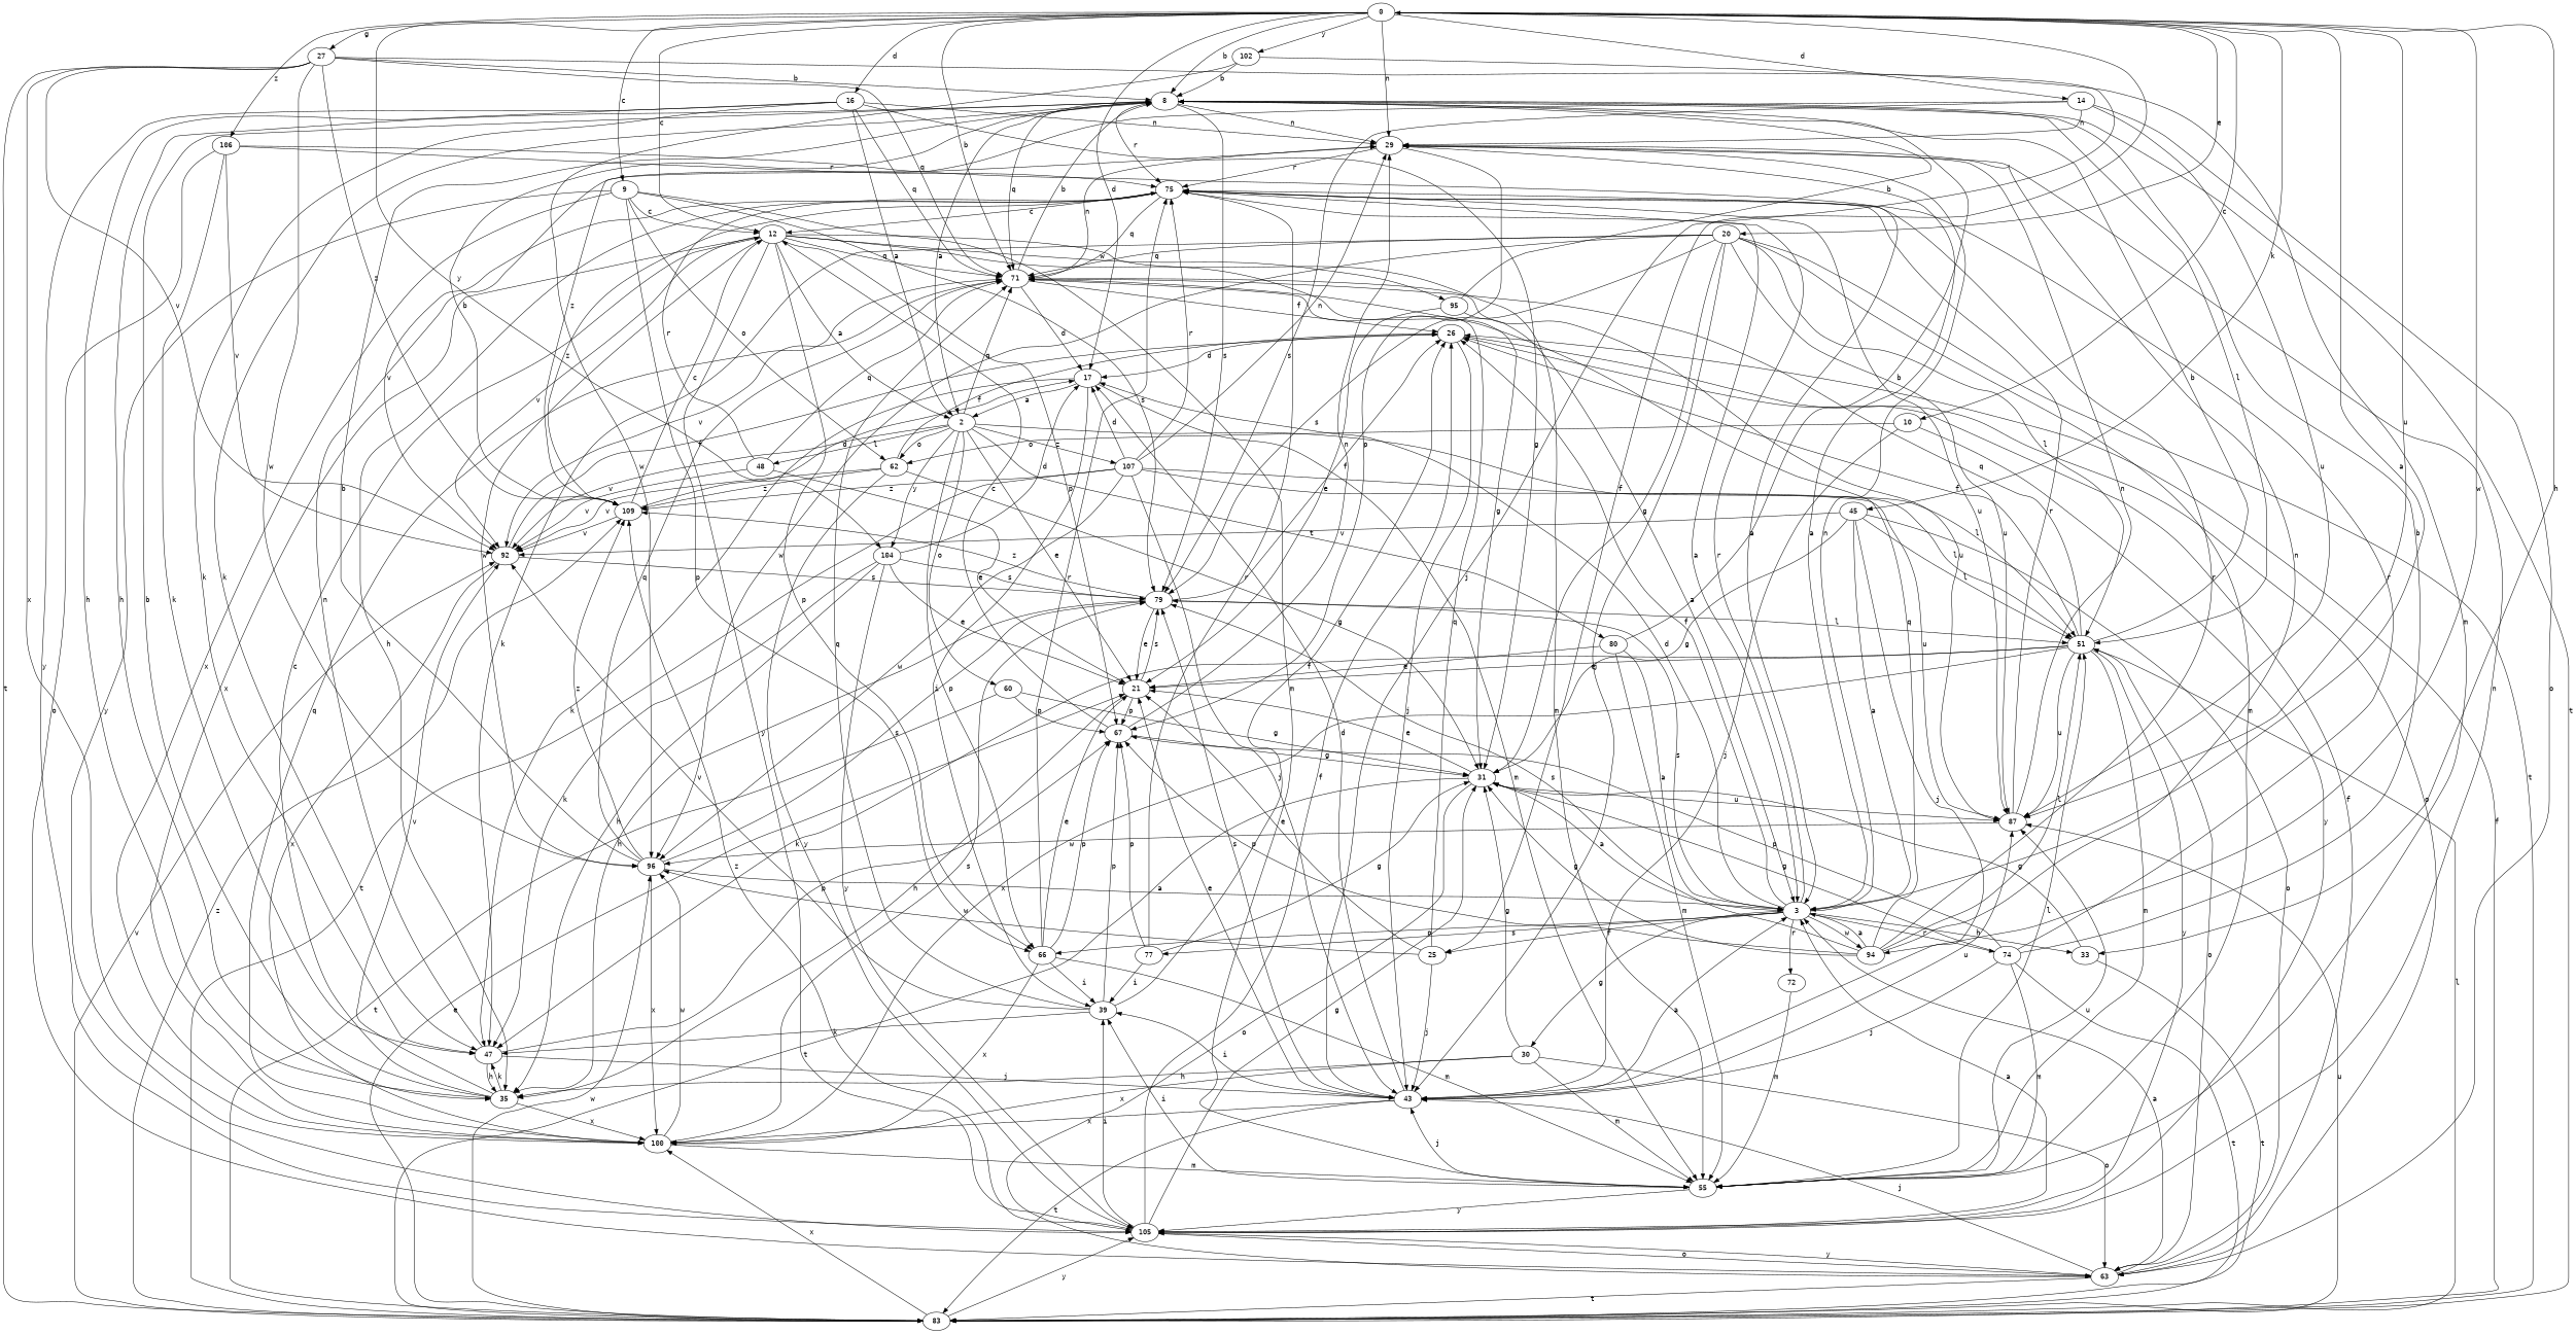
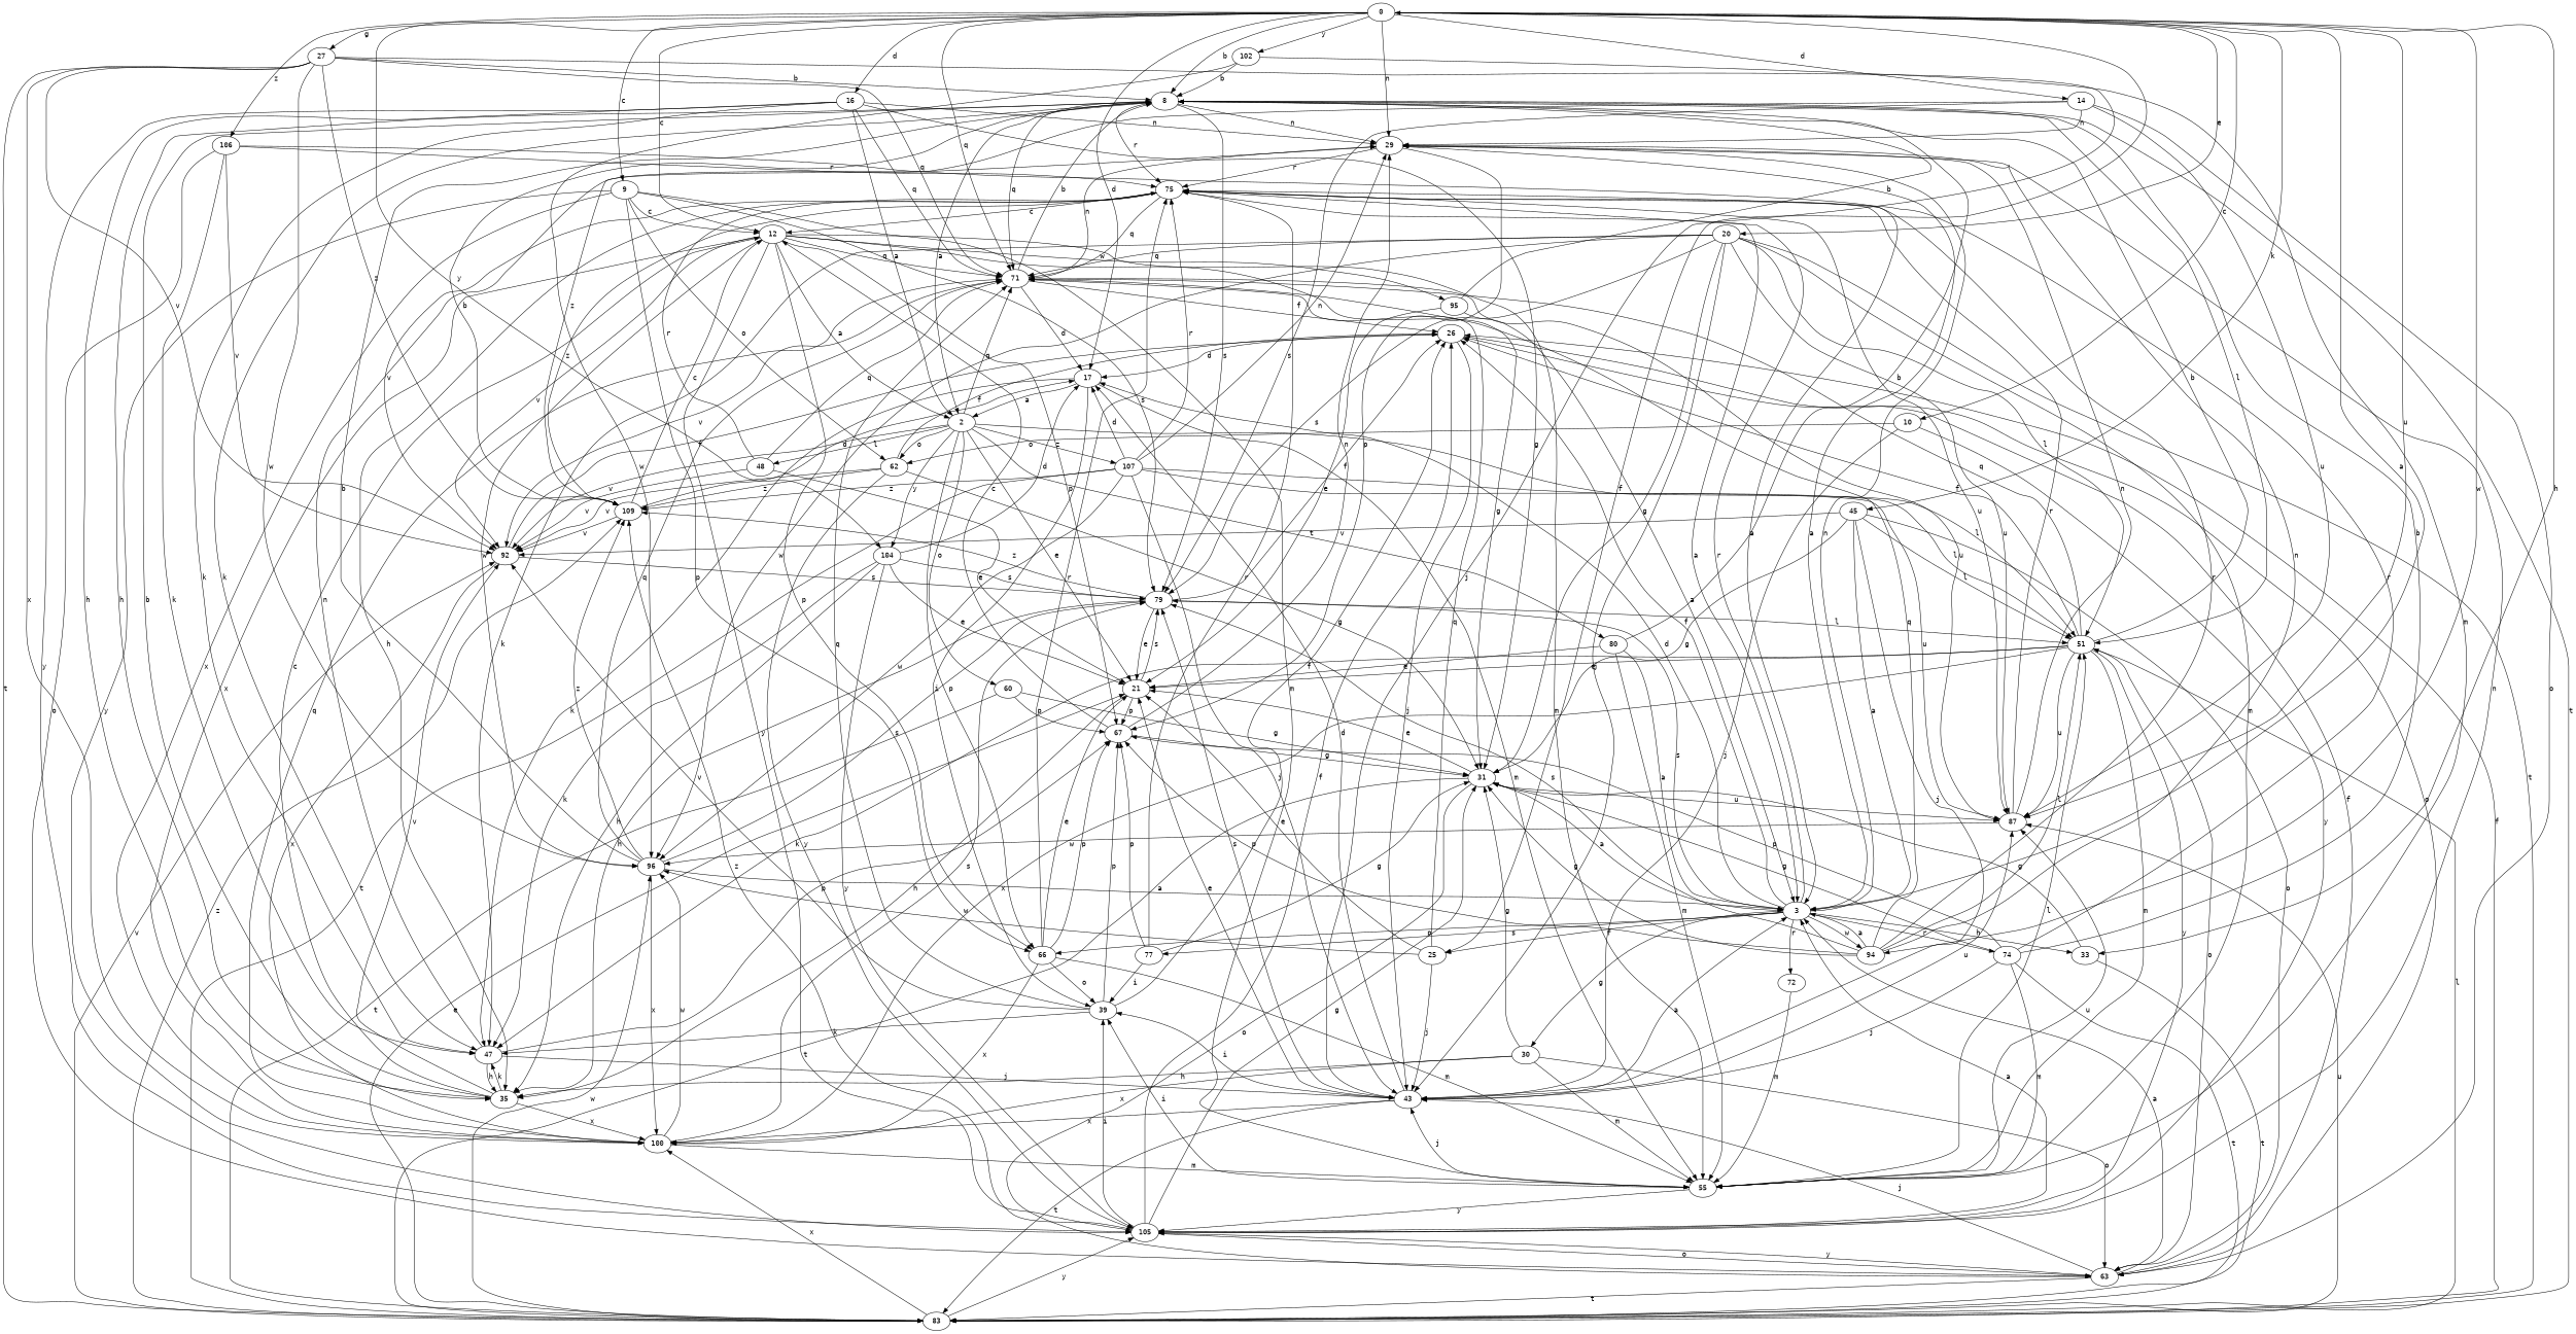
  strict digraph {
    fontname="DejaVu Sans Mono"
    node [fontname="DejaVu Sans Mono"]
    edge [fontname="DejaVu Sans Mono"]
    0
    8
    9
    10
    12
    14
    16
    17
    20
    25
    27
    33
    45
    n14 [label=29]
    71
    87
    94
    102
    104
    106
    2
    51
    75
    79
    35
    47
    83
    62
    66
    55
    100
    105
    43
    92
    31
    67
    95
    96
    63
    109
    39
    21
    3
    26
    48
    60
    80
    107
    30
    72
    74
    77
    0 -> 8 [label=b]
    0 -> 9 [label=c]
    0 -> 10 [label=c]
    0 -> 12 [label=c]
    0 -> 14 [label=d]
    0 -> 16 [label=d]
    0 -> 17 [label=d]
    0 -> 20 [label=e]
    0 -> 25 [label=f]
    0 -> 27 [label=g]
    0 -> 33 [label=h]
    0 -> 45 [label=k]
    0 -> n14 [label=n]
-   0 -> 71 [label=b]
+   0 -> 71 [label=q]
    0 -> 87 [label=u]
    0 -> 94 [label=w]
    0 -> 102 [label=y]
    0 -> 104 [label=y]
    0 -> 106 [label=z]
    8 -> n14 [label=n]
    8 -> 71 [label=q]
    8 -> 2 [label=a]
    8 -> 51 [label=l]
    8 -> 75 [label=r]
    8 -> 79 [label=s]
    8 -> 35 [label=h]
    8 -> 47 [label=k]
    8 -> 83 [label=t]
    9 -> 12 [label=c]
    9 -> 79 [label=s]
    9 -> 62 [label=o]
    9 -> 66 [label=p]
    9 -> 55 [label=m]
    9 -> 100 [label=x]
    9 -> 105 [label=y]
    10 -> 62 [label=o]
    10 -> 105 [label=y]
    10 -> 43 [label=j]
    12 -> 71 [label=q]
    12 -> 2 [label=a]
    12 -> 66 [label=p]
    12 -> 55 [label=m]
    12 -> 100 [label=x]
    12 -> 105 [label=y]
    12 -> 92 [label=v]
    12 -> 31 [label=g]
    12 -> 67 [label=p]
    12 -> 95 [label=w]
    12 -> 96 [label=w]
    14 -> n14 [label=n]
    14 -> 87 [label=u]
    14 -> 79 [label=s]
    14 -> 63 [label=o]
    14 -> 109 [label=z]
    16 -> n14 [label=n]
    16 -> 71 [label=q]
    16 -> 2 [label=a]
    16 -> 35 [label=h]
    16 -> 47 [label=k]
    16 -> 105 [label=y]
    16 -> 31 [label=g]
    17 -> 2 [label=a]
    17 -> 47 [label=k]
    17 -> 55 [label=m]
    17 -> 39 [label=i]
    20 -> 71 [label=q]
    20 -> 87 [label=u]
    20 -> 51 [label=l]
    20 -> 79 [label=s]
    20 -> 47 [label=k]
    20 -> 83 [label=t]
    20 -> 55 [label=m]
    20 -> 43 [label=j]
    20 -> 31 [label=g]
    20 -> 96 [label=w]
    25 -> 71 [label=q]
    25 -> 43 [label=j]
    25 -> 96 [label=w]
    25 -> 21 [label=e]
    27 -> 8 [label=b]
    27 -> 71 [label=q]
    27 -> 83 [label=t]
    27 -> 100 [label=x]
    27 -> 43 [label=j]
    27 -> 92 [label=v]
    27 -> 96 [label=w]
    27 -> 109 [label=z]
    33 -> 83 [label=t]
    33 -> 31 [label=g]
    45 -> 51 [label=l]
    45 -> 43 [label=j]
    45 -> 92 [label=v]
    45 -> 31 [label=g]
    45 -> 63 [label=o]
    45 -> 3 [label=a]
    n14 -> 75 [label=r]
    n14 -> 67 [label=p]
    n14 -> 3 [label=a]
    71 -> 8 [label=b]
    71 -> 17 [label=d]
    71 -> n14 [label=n]
    71 -> 87 [label=u]
    71 -> 92 [label=v]
    71 -> 26 [label=f]
    87 -> n14 [label=n]
    87 -> 75 [label=r]
    87 -> 96 [label=w]
    94 -> n14 [label=n]
    94 -> 71 [label=q]
    94 -> 51 [label=l]
    94 -> 75 [label=r]
    94 -> 79 [label=s]
    94 -> 31 [label=g]
    94 -> 67 [label=p]
    94 -> 3 [label=a]
    102 -> 8 [label=b]
    102 -> 55 [label=m]
    102 -> 96 [label=w]
    104 -> 17 [label=d]
    104 -> 79 [label=s]
    104 -> 35 [label=h]
    104 -> 47 [label=k]
    104 -> 105 [label=y]
    104 -> 21 [label=e]
    106 -> 75 [label=r]
    106 -> 47 [label=k]
    106 -> 92 [label=v]
    106 -> 63 [label=o]
    106 -> 3 [label=a]
    2 -> 71 [label=q]
    2 -> 104 [label=y]
    2 -> 51 [label=l]
    2 -> 62 [label=o]
    2 -> 66 [label=p]
    2 -> 92 [label=v]
    2 -> 21 [label=e]
    2 -> 48 [label=l]
    2 -> 60 [label=o]
    2 -> 80 [label=t]
    2 -> 107 [label=z]
    51 -> 8 [label=b]
    51 -> 71 [label=q]
    51 -> 87 [label=u]
    51 -> 47 [label=k]
    51 -> 55 [label=m]
    51 -> 100 [label=x]
    51 -> 105 [label=y]
    51 -> 63 [label=o]
    51 -> 21 [label=e]
    51 -> 26 [label=f]
    75 -> 12 [label=c]
    75 -> 71 [label=q]
    75 -> 87 [label=u]
    75 -> 35 [label=h]
    75 -> 92 [label=v]
    75 -> 109 [label=z]
    75 -> 3 [label=a]
    79 -> 51 [label=l]
    79 -> 35 [label=h]
    79 -> 109 [label=z]
    79 -> 21 [label=e]
    79 -> 26 [label=f]
    35 -> 8 [label=b]
    35 -> 12 [label=c]
    35 -> 47 [label=k]
    35 -> 100 [label=x]
    35 -> 92 [label=v]
    47 -> n14 [label=n]
    47 -> 35 [label=h]
    47 -> 43 [label=j]
    47 -> 67 [label=p]
    83 -> 87 [label=u]
    83 -> 51 [label=l]
    83 -> 100 [label=x]
    83 -> 105 [label=y]
    83 -> 92 [label=v]
    83 -> 96 [label=w]
    83 -> 109 [label=z]
    83 -> 21 [label=e]
    83 -> 26 [label=f]
    62 -> 105 [label=y]
    62 -> 92 [label=v]
    62 -> 31 [label=g]
    62 -> 109 [label=z]
    62 -> 26 [label=f]
    66 -> 75 [label=r]
    66 -> 55 [label=m]
    66 -> 100 [label=x]
    66 -> 67 [label=p]
-   66 -> 39 [label=i]
+   66 -> 39 [label=o]
    66 -> 21 [label=e]
    55 -> 87 [label=u]
    55 -> 51 [label=l]
    55 -> 105 [label=y]
    55 -> 43 [label=j]
    55 -> 39 [label=i]
    100 -> 71 [label=q]
    100 -> 79 [label=s]
    100 -> 55 [label=m]
    100 -> 96 [label=w]
    105 -> n14 [label=n]
    105 -> 31 [label=g]
    105 -> 63 [label=o]
    105 -> 109 [label=z]
    105 -> 39 [label=i]
    105 -> 3 [label=a]
    105 -> 26 [label=f]
    43 -> 17 [label=d]
    43 -> 87 [label=u]
    43 -> 79 [label=s]
    43 -> 83 [label=t]
    43 -> 100 [label=x]
    43 -> 39 [label=i]
    43 -> 21 [label=e]
    43 -> 3 [label=a]
    92 -> 79 [label=s]
    92 -> 100 [label=x]
    92 -> 26 [label=f]
    31 -> 87 [label=u]
    31 -> 83 [label=t]
    31 -> 63 [label=o]
    31 -> 21 [label=e]
    31 -> 3 [label=a]
    67 -> 12 [label=c]
    67 -> n14 [label=n]
    67 -> 31 [label=g]
    95 -> 8 [label=b]
    95 -> 21 [label=e]
    95 -> 3 [label=a]
    96 -> 8 [label=b]
    96 -> 71 [label=q]
    96 -> 79 [label=s]
    96 -> 100 [label=x]
    96 -> 109 [label=z]
    96 -> 3 [label=a]
    63 -> 83 [label=t]
    63 -> 105 [label=y]
    63 -> 43 [label=j]
    63 -> 3 [label=a]
    63 -> 26 [label=f]
    109 -> 8 [label=b]
    109 -> 12 [label=c]
    109 -> 17 [label=d]
    109 -> 92 [label=v]
    39 -> 71 [label=q]
    39 -> 47 [label=k]
    39 -> 92 [label=v]
    39 -> 67 [label=p]
    39 -> 26 [label=f]
    21 -> 79 [label=s]
    21 -> 35 [label=h]
    21 -> 67 [label=p]
    3 -> 0 [label=a]
    3 -> 17 [label=d]
    3 -> 25 [label=f]
    3 -> 33 [label=h]
    3 -> n14 [label=n]
    3 -> 94 [label=w]
    3 -> 75 [label=r]
    3 -> 79 [label=s]
    3 -> 66 [label=p]
    3 -> 26 [label=f]
    3 -> 30 [label=g]
    3 -> 72 [label=r]
    3 -> 74 [label=r]
    3 -> 77 [label=s]
    26 -> 17 [label=d]
    26 -> 43 [label=j]
    26 -> 63 [label=o]
    48 -> 71 [label=q]
    48 -> 75 [label=r]
    48 -> 92 [label=v]
    48 -> 21 [label=e]
    60 -> 83 [label=t]
    60 -> 31 [label=g]
    60 -> 67 [label=p]
    80 -> 8 [label=b]
    80 -> 55 [label=m]
    80 -> 21 [label=e]
    80 -> 3 [label=a]
    107 -> 17 [label=d]
    107 -> n14 [label=n]
    107 -> 87 [label=u]
    107 -> 51 [label=l]
    107 -> 75 [label=r]
    107 -> 83 [label=t]
    107 -> 43 [label=j]
    107 -> 96 [label=w]
    107 -> 109 [label=z]
    30 -> 35 [label=h]
    30 -> 55 [label=m]
    30 -> 100 [label=x]
    30 -> 31 [label=g]
    30 -> 63 [label=o]
    72 -> 55 [label=m]
    74 -> 8 [label=b]
    74 -> 75 [label=r]
    74 -> 83 [label=t]
    74 -> 55 [label=m]
    74 -> 43 [label=j]
    74 -> 31 [label=g]
    74 -> 67 [label=p]
    77 -> 75 [label=r]
    77 -> 31 [label=g]
    77 -> 67 [label=p]
    77 -> 39 [label=i]
  }
